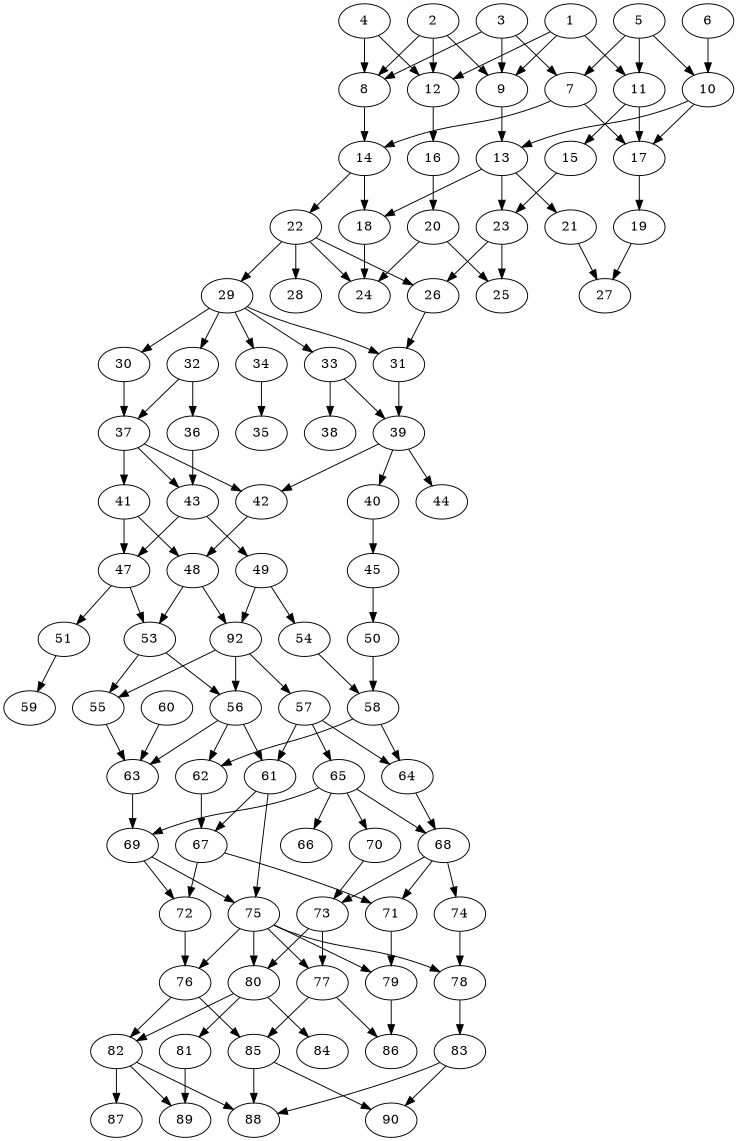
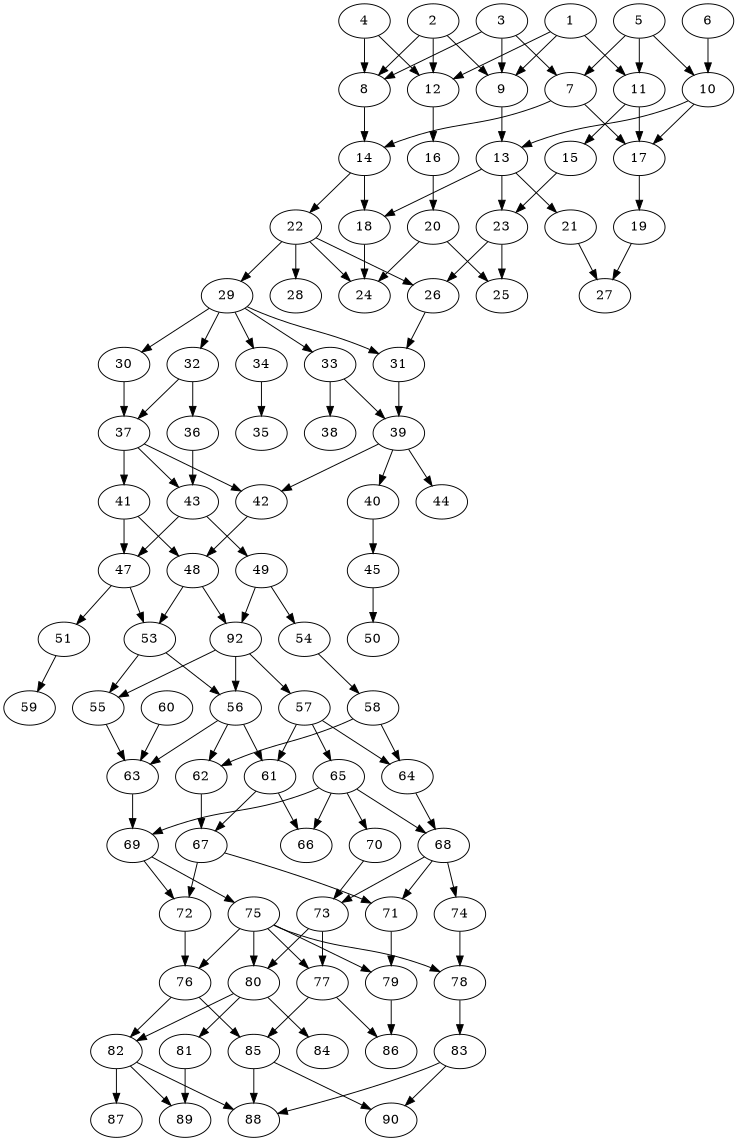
  digraph {
    node [alpha=0.14]
    1 [alpha=0.12]
    9 [alpha=0.03]
    11 [alpha=0.02]
    12 [alpha=0.09]
    13 [alpha=0.03]
    17 [alpha=0.15]
    15 [alpha=0.06]
    16
    18 [alpha=0.10]
    21 [alpha=0.20]
    23 [alpha=0.18]
    19 [alpha=0.17]
    20
    2
    8 [alpha=0.06]
    14 [alpha=0.15]
    22 [alpha=0.00]
    3 [alpha=0.08]
    7 [alpha=0.16]
    4 [alpha=0.07]
    5 [alpha=0.02]
    10 [alpha=0.01]
    6 [alpha=0.17]
    24 [alpha=0.03]
    26 [alpha=0.12]
    28 [alpha=0.08]
    29 [alpha=0.08]
    27 [alpha=0.17]
    25 [alpha=0.09]
    31 [alpha=0.16]
    30 [alpha=0.04]
    32 [alpha=0.17]
    33 [alpha=0.09]
    34 [alpha=0.06]
    39 [alpha=0.20]
    37 [alpha=0.08]
    36 [alpha=0.00]
    38 [alpha=0.13]
    35 [alpha=0.09]
    42 [alpha=0.04]
    40
    44 [alpha=0.18]
    43 [alpha=0.01]
    41 [alpha=0.13]
    47 [alpha=0.03]
    49 [alpha=0.19]
    48 [alpha=0.12]
    45 [alpha=0.19]
    51 [alpha=0.19]
    53
    54
    n52 [alpha=0.16 label=92]
    50 [alpha=0.19]
    58 [alpha=0.16]
    59 [alpha=0.00]
    56 [alpha=0.01]
    55
    57 [alpha=0.16]
    62 [alpha=0.04]
    64 [alpha=0.09]
    63 [alpha=0.15]
    61
    60 [alpha=0.05]
    65 [alpha=0.04]
    67 [alpha=0.10]
    68 [alpha=0.18]
    69 [alpha=0.19]
    66
    70 [alpha=0.06]
    72 [alpha=0.15]
    75 [alpha=0.19]
    71 [alpha=0.01]
    73 [alpha=0.09]
    74 [alpha=0.10]
    79 [alpha=0.13]
    76 [alpha=0.08]
    77 [alpha=0.10]
    80 [alpha=0.06]
    78
    86 [alpha=0.15]
    85 [alpha=0.17]
    82 [alpha=0.01]
    84 [alpha=0.10]
    81 [alpha=0.15]
    83 [alpha=0.20]
    88 [alpha=0.10]
    90 [alpha=0.20]
    89 [alpha=0.12]
    87 [alpha=0.09]
    1 -> 9
    1 -> 11
    1 -> 12
    9 -> 13
    11 -> 17
    11 -> 15
    12 -> 16
    13 -> 18
    13 -> 21
    13 -> 23
    17 -> 19
    15 -> 23
    16 -> 20
    18 -> 24
    21 -> 27
    23 -> 26
    23 -> 25
    19 -> 27
    20 -> 24
    20 -> 25
    2 -> 9
    2 -> 12
    2 -> 8
    8 -> 14
    14 -> 18
    14 -> 22
    22 -> 24
    22 -> 26
    22 -> 28
    22 -> 29
    3 -> 9
    3 -> 8
    3 -> 7
    7 -> 17
    7 -> 14
    4 -> 12
    4 -> 8
    5 -> 11
    5 -> 7
    5 -> 10
    10 -> 13
    10 -> 17
    6 -> 10
    26 -> 31
    29 -> 31
    29 -> 30
    29 -> 32
    29 -> 33
    29 -> 34
    31 -> 39
    30 -> 37
    32 -> 37
    32 -> 36
    33 -> 39
    33 -> 38
    34 -> 35
    39 -> 42
    39 -> 40
    39 -> 44
    37 -> 42
    37 -> 43
    37 -> 41
    36 -> 43
    42 -> 48
    40 -> 45
    43 -> 47
    43 -> 49
    41 -> 47
    41 -> 48
    47 -> 51
    47 -> 53
    49 -> 54
    49 -> n52
    48 -> 53
    48 -> n52
    45 -> 50
    51 -> 59
    53 -> 56
    53 -> 55
    54 -> 58
    n52 -> 56
    n52 -> 55
    n52 -> 57
-   50 -> 58
    58 -> 62
    58 -> 64
    56 -> 62
    56 -> 63
    56 -> 61
    55 -> 63
    57 -> 64
    57 -> 61
    57 -> 65
    62 -> 67
    64 -> 68
    63 -> 69
    61 -> 67
-   61 -> 75
+   61 -> 66
    60 -> 63
    65 -> 68
    65 -> 69
    65 -> 66
    65 -> 70
    67 -> 72
    67 -> 71
    68 -> 71
    68 -> 73
    68 -> 74
    69 -> 72
    69 -> 75
    70 -> 73
    72 -> 76
    75 -> 79
    75 -> 76
    75 -> 77
    75 -> 80
    75 -> 78
    71 -> 79
    73 -> 77
    73 -> 80
    74 -> 78
    79 -> 86
    76 -> 85
    76 -> 82
    77 -> 86
    77 -> 85
    80 -> 82
    80 -> 84
    80 -> 81
    78 -> 83
    85 -> 88
    85 -> 90
    82 -> 88
    82 -> 89
    82 -> 87
    81 -> 89
    83 -> 88
    83 -> 90
  }
